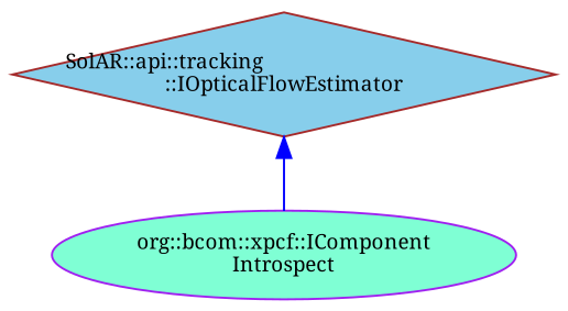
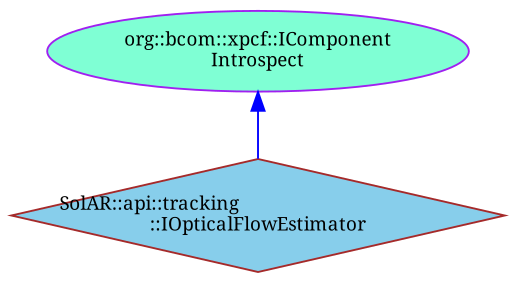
  digraph {
    fontname="Noto Serif"
    node [fontname="Noto Serif" fontsize=10 style=filled]
    n1 [color=brown fillcolor=skyblue fontcolor=black height=0.2 label="SolAR::api::tracking\l::IOpticalFlowEstimator" shape=diamond width=0.4]
    n2 [color=purple fillcolor=aquamarine height=0.2 label="org::bcom::xpcf::IComponent\lIntrospect" shape=ellipse width=0.4]
-   n1 -> n2 [color=blue dir=back fontname="Noto Serif" fontsize=10 labelfontname=Helvetica labelfontsize=10 style=solid]
+   n2 -> n1 [color=blue dir=back fontname="Noto Serif" fontsize=10 labelfontname=Helvetica labelfontsize=10 style=solid]
  }
